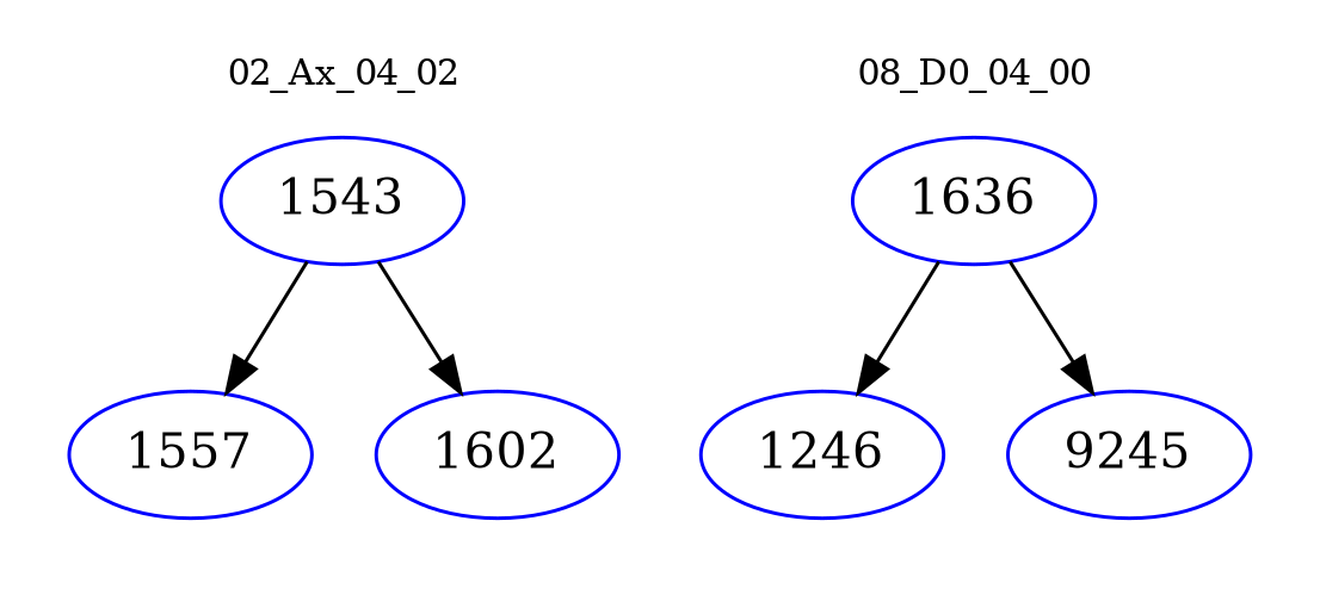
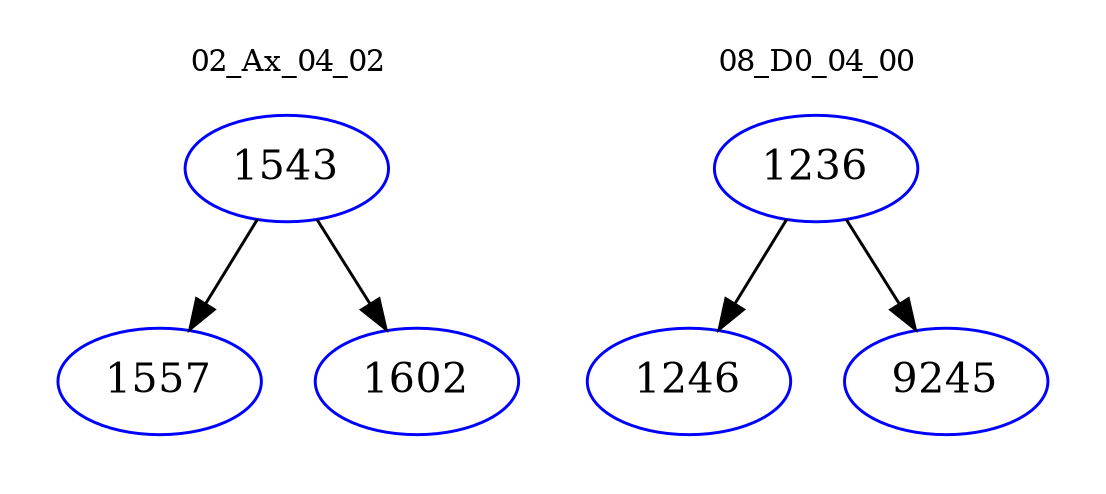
  digraph {
    node [color=blue]
    edge [color=black]
    n1 [label=1543]
    n2 [label=1557]
    n3 [label=1602]
-   n4 [label=1636]
+   n4 [label=1236]
    n5 [label=1246]
    n6 [label=9245]
    subgraph cluster_1 {
      color=white
      fontsize=10
      label="02_Ax_04_02"
      n1
      n2
      n3
    }
    subgraph cluster_2 {
      color=white
      fontsize=10
      label="08_D0_04_00"
      n4
      n5
      n6
    }
    n1 -> n2
    n1 -> n3
    n4 -> n5
    n4 -> n6
  }
